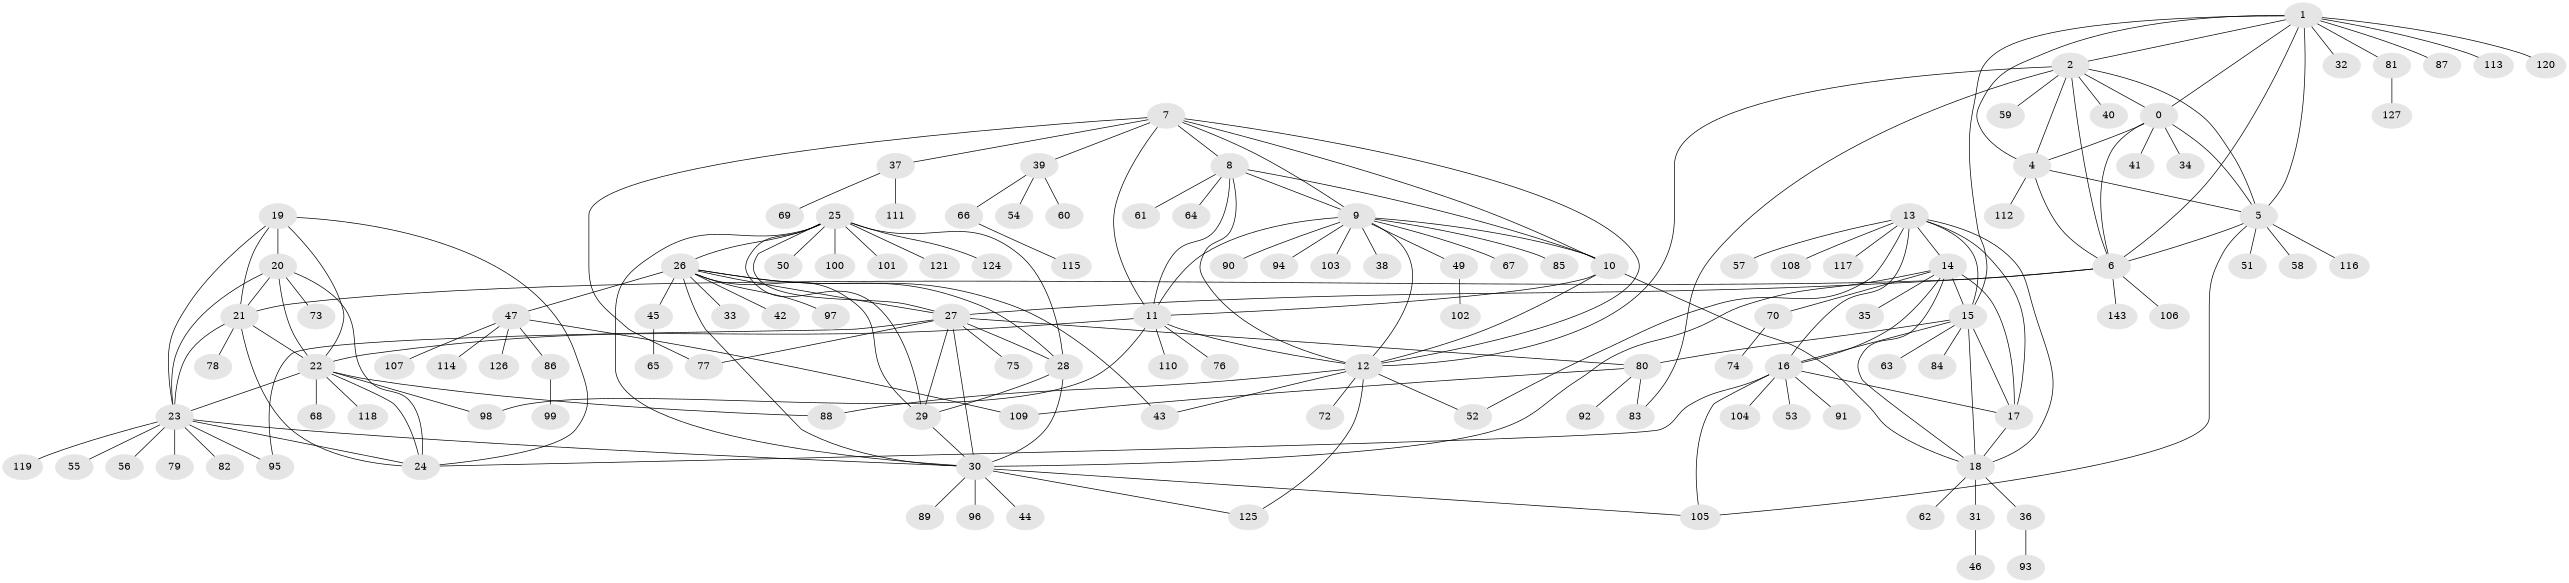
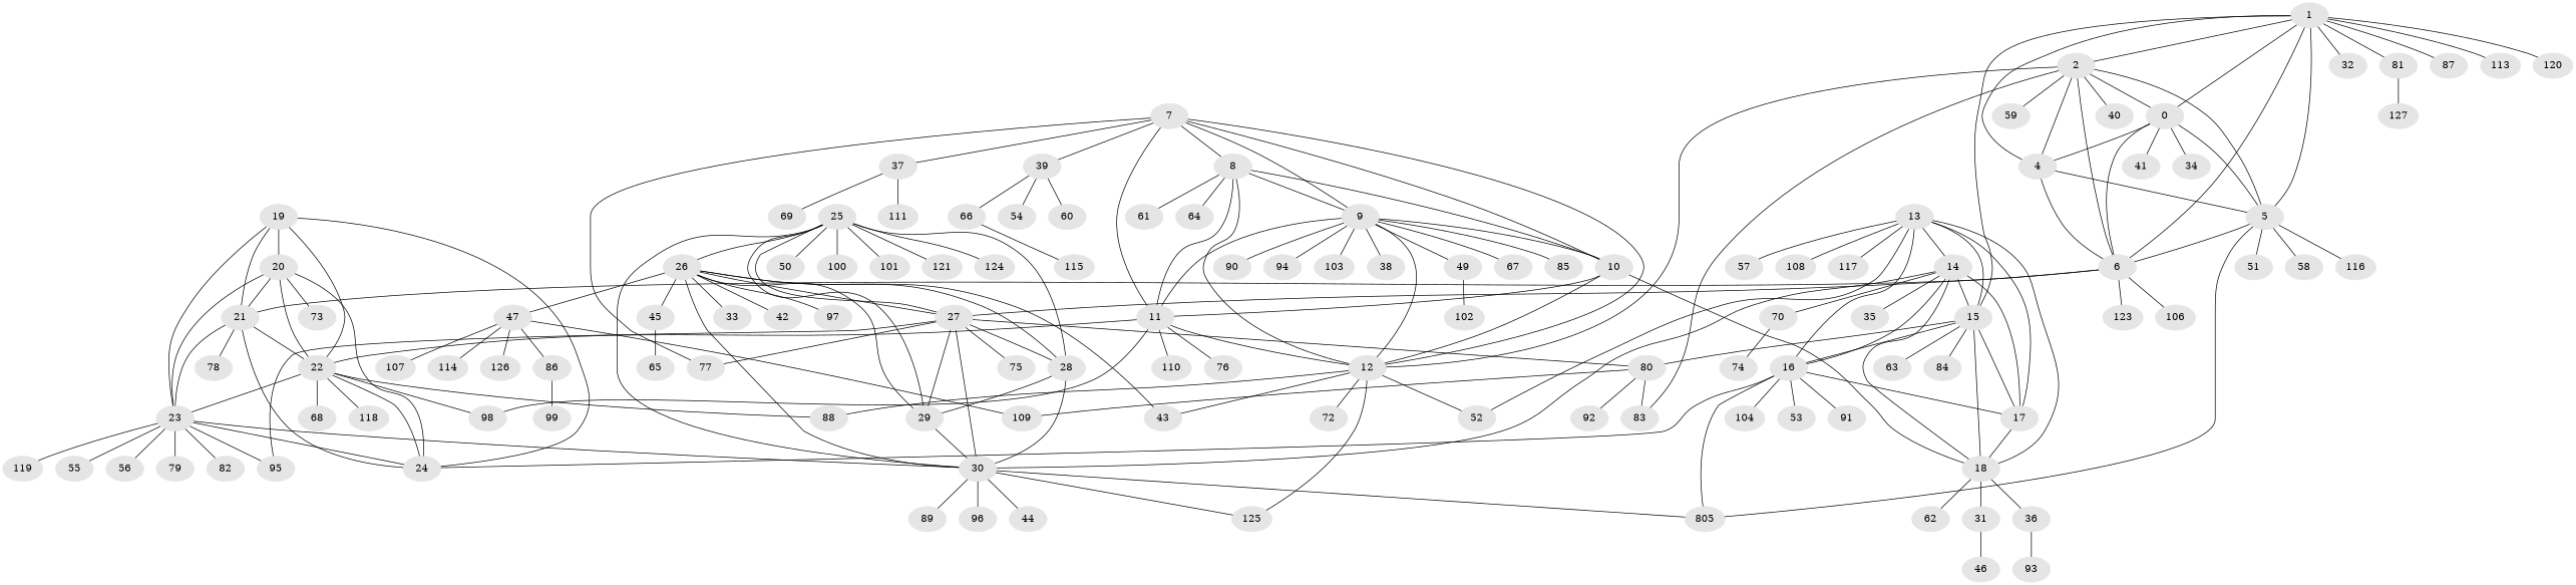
  graph {
    node [color=gray90 style=filled]
    1
    2
    n3 [label=0]
    4
    5
    6
    15
    32
    81
    87
    113
    120
    12
    40
    59
    83
    34
    41
-   112
    51
    58
-   105
+   105 [label=805]
    116
    21
    27
    106
-   123 [label=143]
+   123
    18
    16
    17
    63
    80
    84
    127
    43
    52
    72
    88
    125
    22
    24
    23
    78
    77
    30
    95
    28
    29
    75
    7
    8
    9
    10
    11
    37
    39
    61
    64
    38
    49
    67
    85
    90
    94
    103
    76
    98
    110
    69
    111
    54
    60
    66
    102
    31
    36
    62
    68
    118
    26
    33
    42
    45
    47
    97
    13
    14
    57
    108
    117
    35
    70
    53
    91
    104
    44
    89
    96
    74
    109
    92
    46
    93
    19
    20
    73
    55
    56
    79
    82
    119
    25
    50
    100
    101
    121
    124
    65
    86
    107
    114
    126
    115
    99
    1 -- 2
    1 -- n3
    1 -- 4
    1 -- 5
    1 -- 6
    1 -- 15
    1 -- 32
    1 -- 81
    1 -- 87
    1 -- 113
    1 -- 120
    2 -- n3
    2 -- 4
    2 -- 5
    2 -- 6
    2 -- 12
    2 -- 40
    2 -- 59
    2 -- 83
    n3 -- 4
    n3 -- 5
    n3 -- 6
    n3 -- 34
    n3 -- 41
    4 -- 5
    4 -- 6
-   4 -- 112
    5 -- 6
    5 -- 51
    5 -- 58
    5 -- 105
    5 -- 116
    6 -- 21
    6 -- 27
    6 -- 106
    6 -- 123
    15 -- 18
    15 -- 16
    15 -- 17
    15 -- 63
    15 -- 80
    15 -- 84
    81 -- 127
    12 -- 43
    12 -- 52
    12 -- 72
    12 -- 88
    12 -- 125
    21 -- 22
    21 -- 24
    21 -- 23
    21 -- 78
    27 -- 80
    27 -- 77
    27 -- 30
    27 -- 95
    27 -- 28
    27 -- 29
    27 -- 75
    18 -- 31
    18 -- 36
    18 -- 62
    16 -- 105
    16 -- 17
    16 -- 24
    16 -- 53
    16 -- 91
    16 -- 104
    17 -- 18
    80 -- 83
    80 -- 109
    80 -- 92
    22 -- 88
    22 -- 24
    22 -- 23
    22 -- 98
    22 -- 68
    22 -- 118
    23 -- 24
    23 -- 30
    23 -- 95
    23 -- 55
    23 -- 56
    23 -- 79
    23 -- 82
    23 -- 119
    30 -- 105
    30 -- 125
    30 -- 44
    30 -- 89
    30 -- 96
    28 -- 30
    28 -- 29
    29 -- 30
    7 -- 12
    7 -- 77
    7 -- 8
    7 -- 9
    7 -- 10
    7 -- 11
    7 -- 37
    7 -- 39
    8 -- 12
    8 -- 9
    8 -- 10
    8 -- 11
    8 -- 61
    8 -- 64
    9 -- 12
    9 -- 10
    9 -- 11
    9 -- 38
    9 -- 49
    9 -- 67
    9 -- 85
    9 -- 90
    9 -- 94
    9 -- 103
    10 -- 12
    10 -- 18
    10 -- 11
    11 -- 12
    11 -- 22
    11 -- 76
    11 -- 98
    11 -- 110
    37 -- 69
    37 -- 111
    39 -- 54
    39 -- 60
    39 -- 66
    49 -- 102
    66 -- 115
    31 -- 46
    36 -- 93
    26 -- 27
    26 -- 43
    26 -- 30
    26 -- 28
    26 -- 29
    26 -- 33
    26 -- 42
    26 -- 45
    26 -- 47
    26 -- 97
    45 -- 65
    47 -- 109
    47 -- 86
    47 -- 107
    47 -- 114
    47 -- 126
    13 -- 15
    13 -- 18
    13 -- 16
    13 -- 17
    13 -- 52
    13 -- 14
    13 -- 57
    13 -- 108
    13 -- 117
    14 -- 15
    14 -- 18
    14 -- 16
    14 -- 17
    14 -- 30
    14 -- 35
    14 -- 70
    70 -- 74
    19 -- 21
    19 -- 22
    19 -- 24
    19 -- 23
    19 -- 20
    20 -- 21
    20 -- 22
    20 -- 24
    20 -- 23
    20 -- 73
    25 -- 27
    25 -- 30
    25 -- 28
    25 -- 29
    25 -- 26
    25 -- 50
    25 -- 100
    25 -- 101
    25 -- 121
    25 -- 124
    86 -- 99
  }
